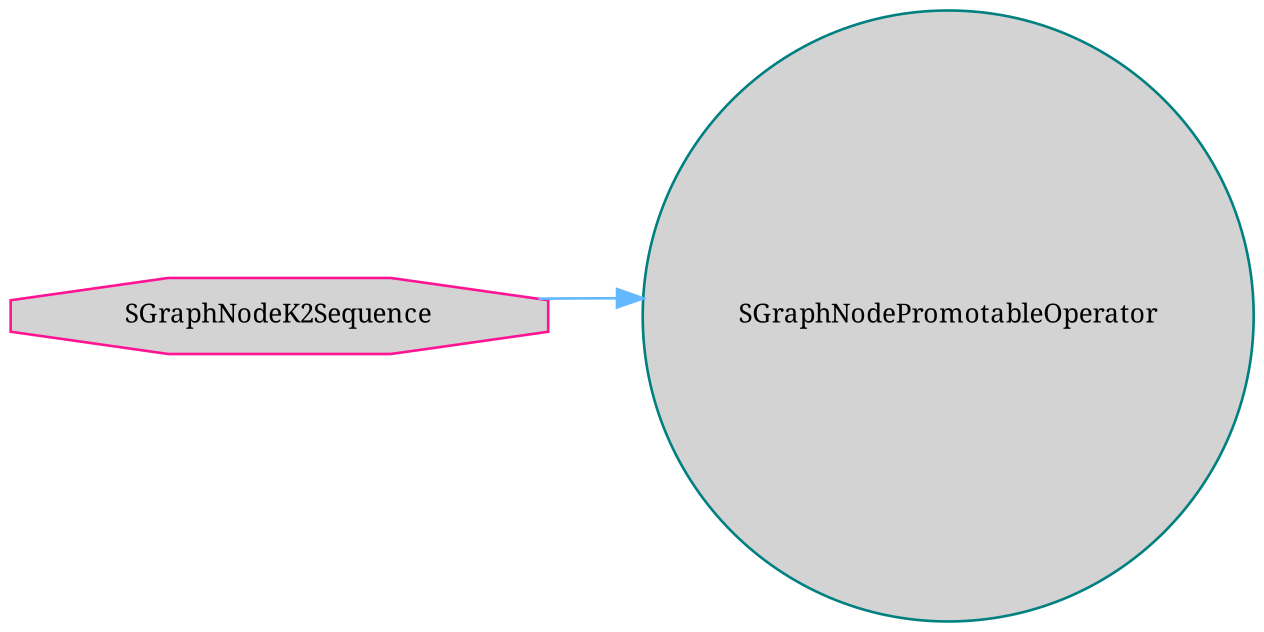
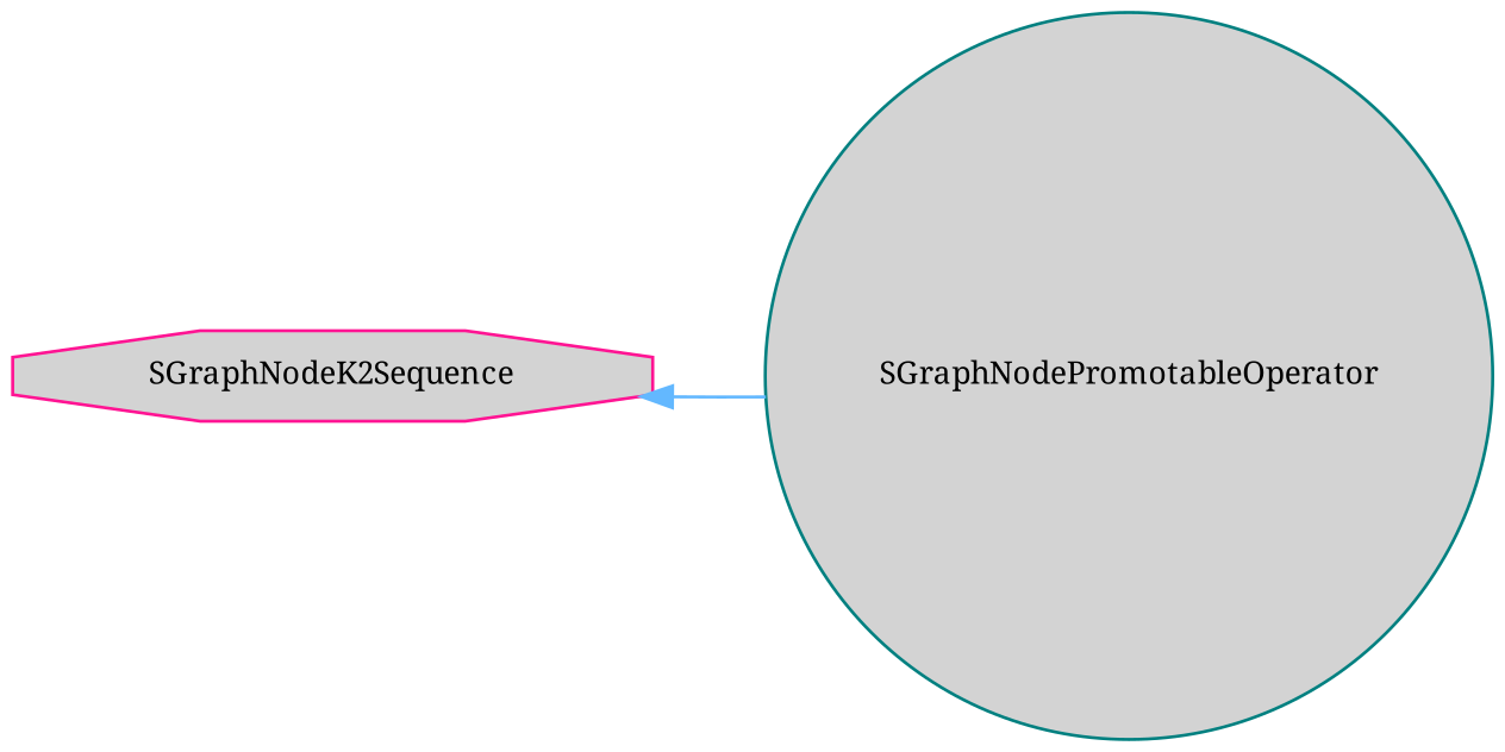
  digraph {
    rankdir=LR
    fontname="Noto Serif"
    node [fillcolor=lightgrey fontname="Noto Serif" fontsize=10 style=filled]
    n1 [color=deeppink height=0.2 label=SGraphNodeK2Sequence shape=octagon width=0.4]
    n2 [color=teal height=0.2 label=SGraphNodePromotableOperator shape=circle width=0.4]
-   n2 -> n1 [color=steelblue1 dir=back fontname="Noto Serif" fontsize=10 labelfontname=Helvetica labelfontsize=10 style=solid]
+   n1 -> n2 [color=steelblue1 dir=back fontname="Noto Serif" fontsize=10 labelfontname=Helvetica labelfontsize=10 style=solid]
  }
